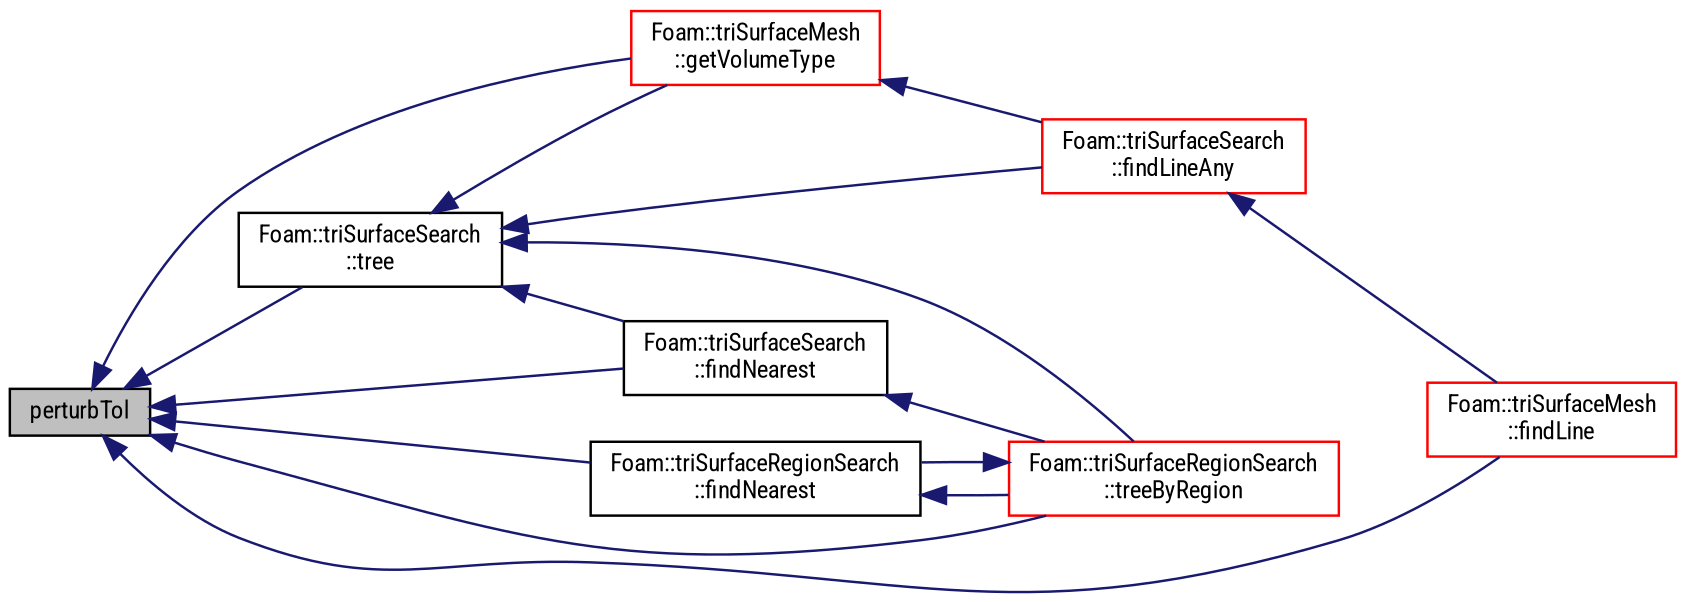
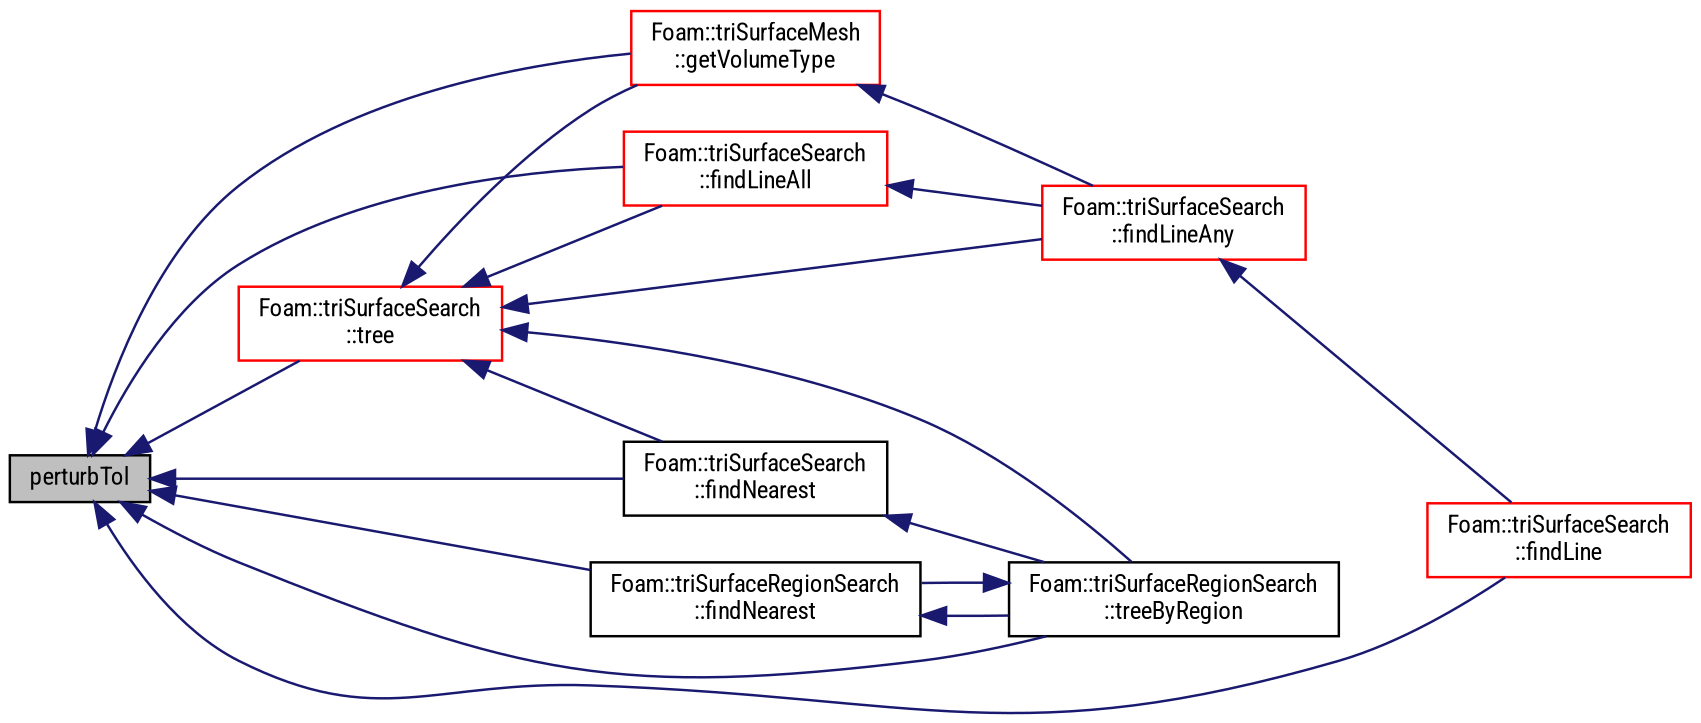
  digraph {
    fontname="Roboto Condensed"
    rankdir=LR
    node [color=red fontname="Roboto Condensed" fontsize=10 shape=record]
    edge [color=midnightblue dir=back fontname="Roboto Condensed" fontsize=10 labelfontname=Helvetica labelfontsize=10 style=solid]
    n1 [color=black fillcolor=grey75 fontcolor=black height=0.2 label=perturbTol style=filled width=0.4]
-   n2 [height=0.2 label="Foam::triSurfaceMesh\l::findLine" width=0.4]
+   n2 [height=0.2 label="Foam::triSurfaceSearch\l::findLine" width=0.4]
+   n3 [height=0.2 label="Foam::triSurfaceSearch\l::findLineAll" width=0.4]
    n4 [color=black height=0.2 label="Foam::triSurfaceRegionSearch\l::findNearest" width=0.4]
-   n5 [height=0.2 label="Foam::triSurfaceRegionSearch\l::treeByRegion" width=0.4]
+   n5 [color=black height=0.2 label="Foam::triSurfaceRegionSearch\l::treeByRegion" width=0.4]
    n6 [color=black height=0.2 label="Foam::triSurfaceSearch\l::findNearest" width=0.4]
    n7 [height=0.2 label="Foam::triSurfaceMesh\l::getVolumeType" width=0.4]
-   n8 [color=black height=0.2 label="Foam::triSurfaceSearch\l::tree" width=0.4]
+   n8 [height=0.2 label="Foam::triSurfaceSearch\l::tree" width=0.4]
    n9 [height=0.2 label="Foam::triSurfaceSearch\l::findLineAny" width=0.4]
    n1 -> n2
+   n1 -> n3
    n1 -> n4
    n1 -> n5
    n1 -> n6
    n1 -> n7
    n1 -> n8
+   n3 -> n9
    n4 -> n5
    n5 -> n4
    n6 -> n5
    n7 -> n9
+   n8 -> n3
    n8 -> n5
    n8 -> n6
    n8 -> n7
    n8 -> n9
    n9 -> n2
  }
